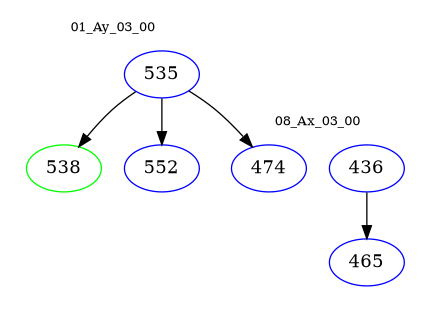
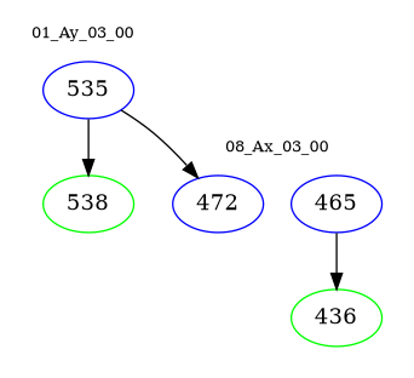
  digraph {
    node [color=blue]
    edge [color=black]
    n1 [label=465]
-   n2 [label=436]
-   n3 [label=474]
+   n2 [color=green label=436]
+   n3 [label=472]
    n4 [label=535]
    n5 [color=green label=538]
-   n6 [label=552]
    subgraph cluster_1 {
      color=white
      fontsize=10
      label="08_Ax_03_00"
      n1
      n2
      n3
    }
    subgraph cluster_2 {
      color=white
      fontsize=10
      label="01_Ay_03_00"
      n4
      n5
-     n6
    }
-   n2 -> n1
+   n1 -> n2
    n4 -> n3
    n4 -> n5
-   n4 -> n6
  }
